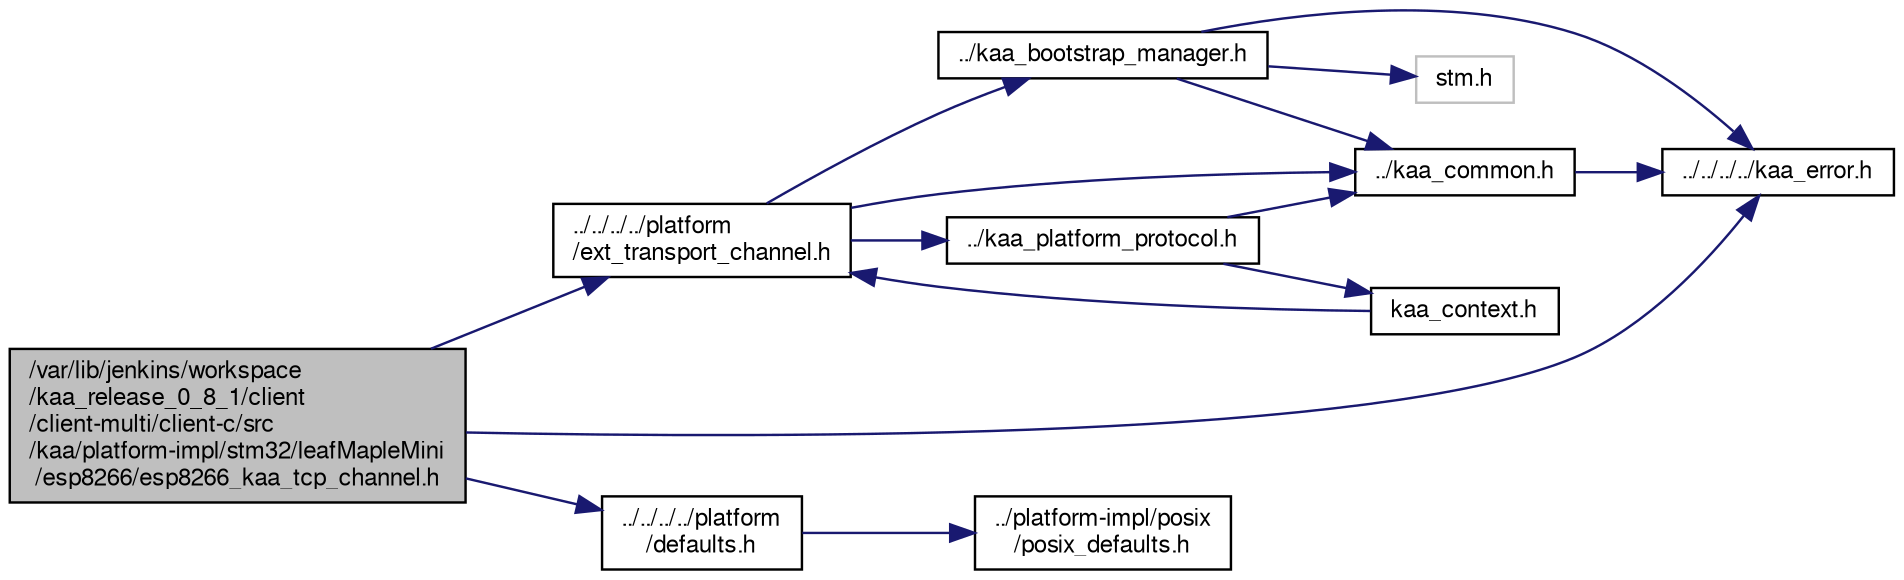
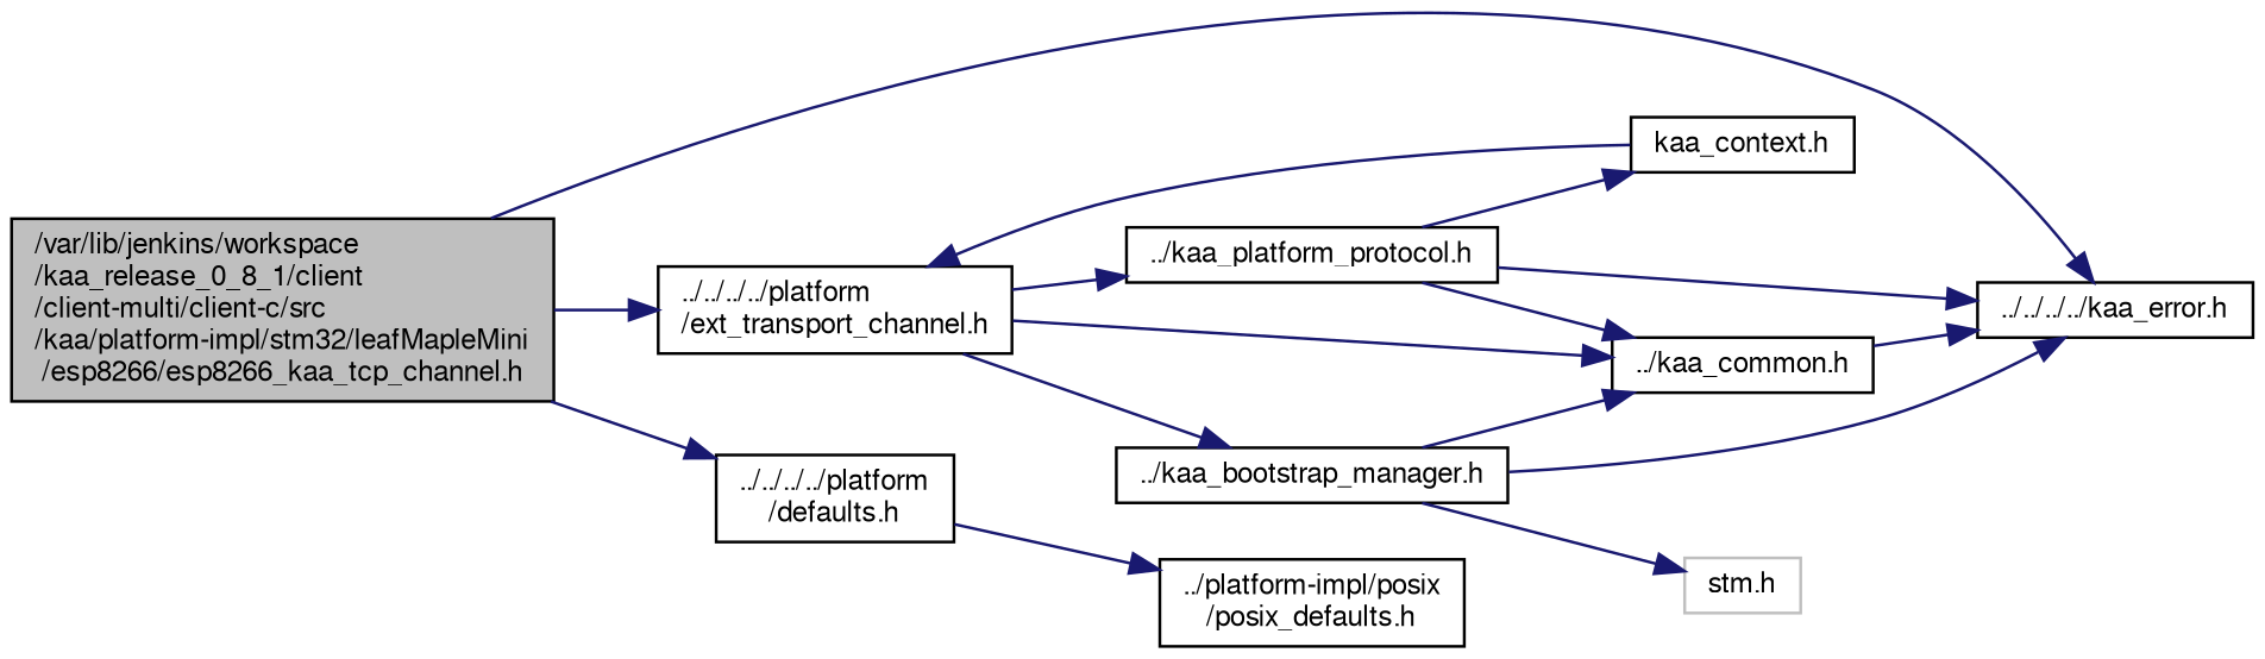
  digraph {
    rankdir=LR
    node [color=black fontname=FreeSans fontsize=10 shape=record]
    edge [color=midnightblue fontname=FreeSans fontsize=10 labelfontname=FreeSans labelfontsize=10 style=solid]
    n1 [fillcolor=grey75 fontcolor=black height=0.2 label="/var/lib/jenkins/workspace\l/kaa_release_0_8_1/client\l/client-multi/client-c/src\l/kaa/platform-impl/stm32/leafMapleMini\l/esp8266/esp8266_kaa_tcp_channel.h" style=filled width=0.4]
    n2 [height=0.2 label="../../../../kaa_error.h" width=0.4]
    n3 [height=0.2 label="../../../../platform\l/ext_transport_channel.h" width=0.4]
    n4 [height=0.2 label="../../../../platform\l/defaults.h" width=0.4]
    n5 [height=0.2 label="../kaa_common.h" width=0.4]
    n6 [height=0.2 label="../kaa_platform_protocol.h" width=0.4]
    n7 [height=0.2 label="../kaa_bootstrap_manager.h" width=0.4]
    n8 [height=0.2 label="../platform-impl/posix\l/posix_defaults.h" width=0.4]
    n9 [height=0.2 label="kaa_context.h" width=0.4]
    n10 [color=grey75 height=0.2 label="stm.h" width=0.4]
    n1 -> n2
    n1 -> n3
    n1 -> n4
    n3 -> n5
    n3 -> n6
    n3 -> n7
    n4 -> n8
    n5 -> n2
+   n6 -> n2
    n6 -> n5
    n6 -> n9
    n7 -> n2
    n7 -> n5
    n7 -> n10
    n9 -> n3
  }
